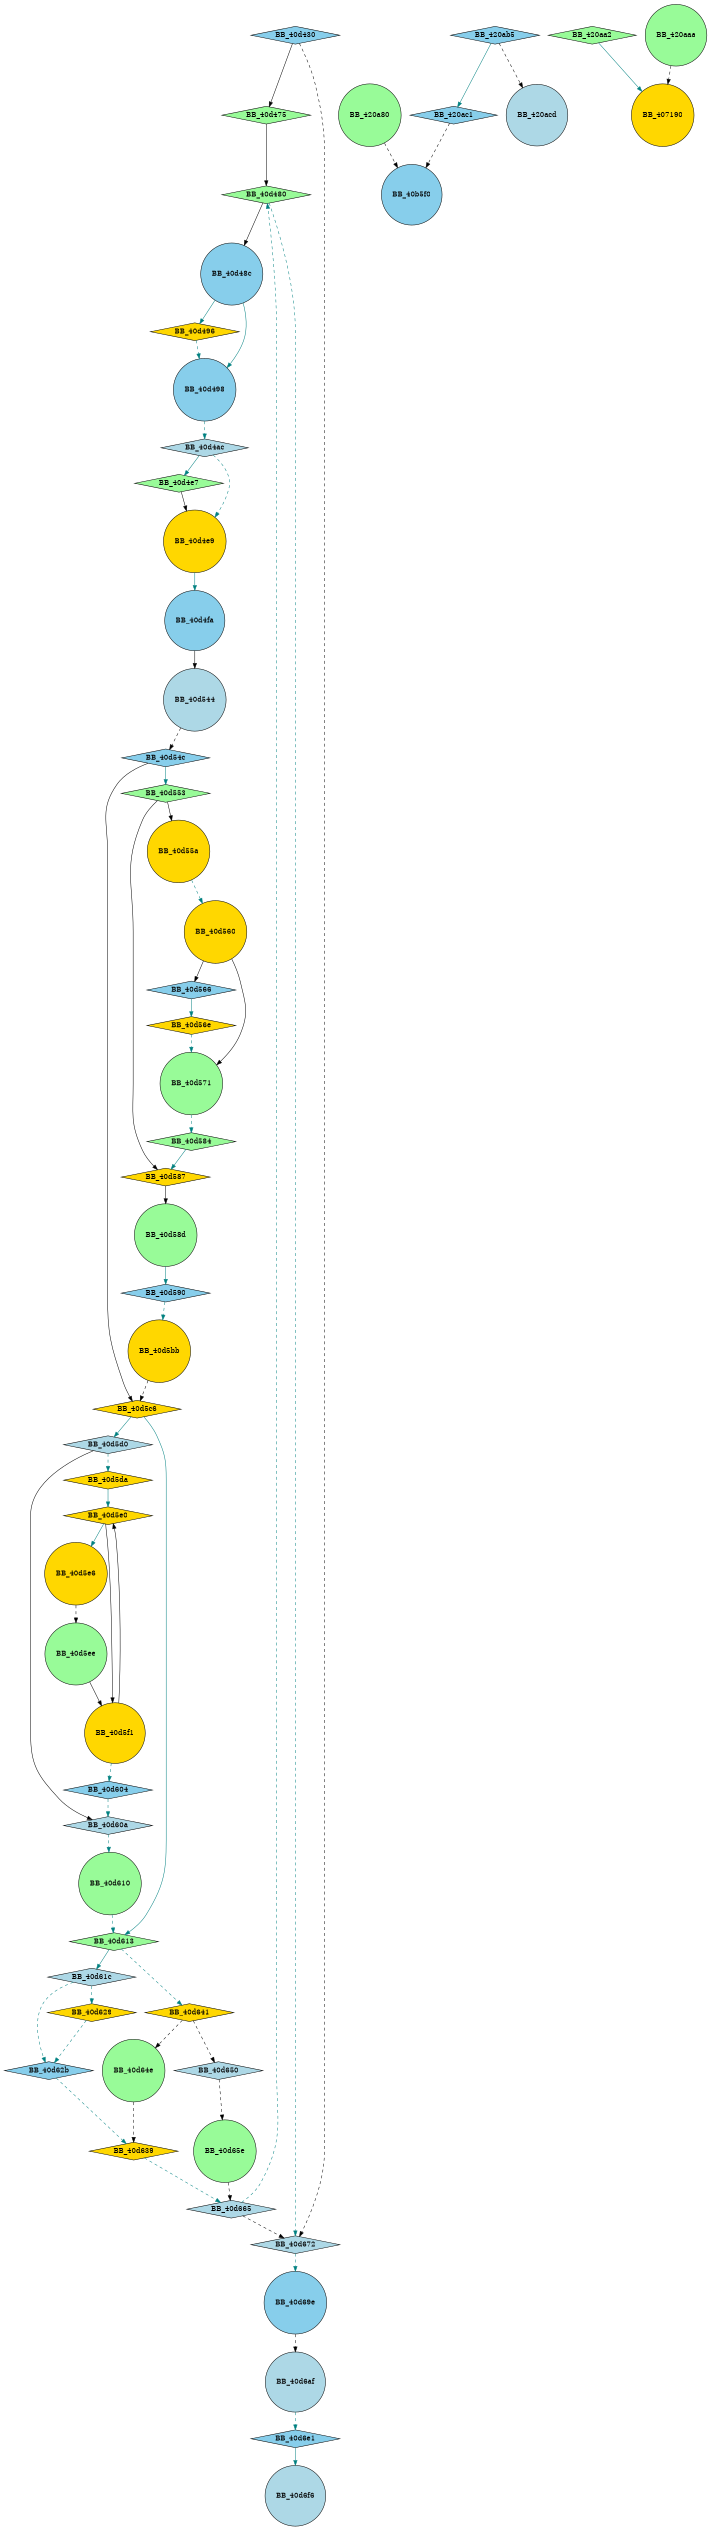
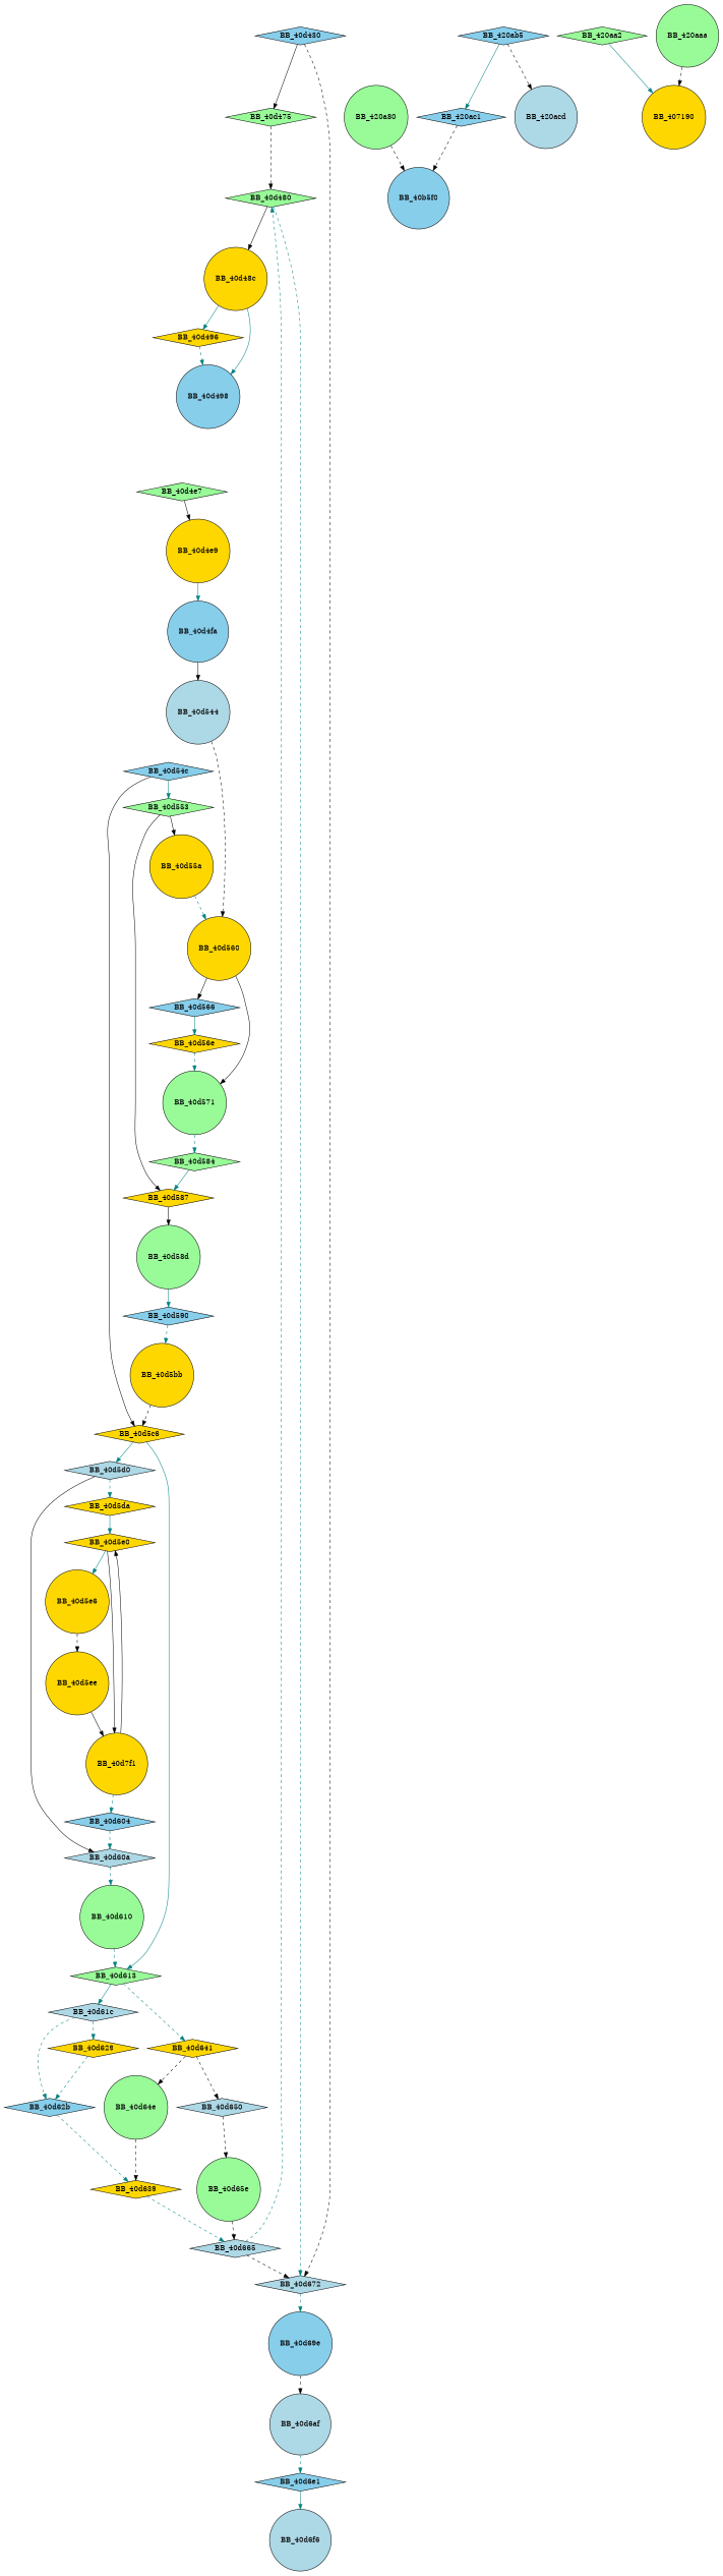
  digraph {
    node [fillcolor=gold shape=diamond style=filled]
    edge [color=teal style=dashed]
    BB_40d430 [fillcolor=skyblue]
    BB_40d475 [fillcolor=palegreen]
    BB_40d672 [fillcolor=lightblue]
    BB_40d480 [fillcolor=palegreen]
    BB_40d69e [fillcolor=skyblue shape=circle]
-   BB_40d48c [fillcolor=skyblue shape=circle]
+   BB_40d48c [shape=circle]
    BB_40d6af [fillcolor=lightblue shape=circle]
    BB_40d496
    BB_40d498 [fillcolor=skyblue shape=circle]
-   BB_40d4ac [fillcolor=lightblue]
    BB_40d4e7 [fillcolor=palegreen]
    BB_40d4e9 [shape=circle]
    BB_40d4fa [fillcolor=skyblue shape=circle]
    BB_40d544 [fillcolor=lightblue shape=circle]
    BB_40d54c [fillcolor=skyblue]
    BB_40d553 [fillcolor=palegreen]
    BB_40d5c6
    BB_40d55a [shape=circle]
    BB_40d587
    BB_40d590 [fillcolor=skyblue]
    BB_40d5bb [shape=circle]
    BB_40d560 [shape=circle]
    BB_40d58d [fillcolor=palegreen shape=circle]
    BB_40d566 [fillcolor=skyblue]
    BB_40d571 [fillcolor=palegreen shape=circle]
    BB_40d56e
    BB_40d584 [fillcolor=palegreen]
    BB_40d5d0 [fillcolor=lightblue]
    BB_40d613 [fillcolor=palegreen]
    BB_40d5da
    BB_40d60a [fillcolor=lightblue]
    BB_40d61c [fillcolor=lightblue]
    BB_40d641
    BB_40d5e0
    BB_40d610 [fillcolor=palegreen shape=circle]
    BB_40d629
    BB_40d62b [fillcolor=skyblue]
    BB_40d64e [fillcolor=palegreen shape=circle]
    BB_40d650 [fillcolor=lightblue]
    BB_40d5e6 [shape=circle]
-   BB_40d5f1 [shape=circle]
-   BB_40d5ee [fillcolor=palegreen shape=circle]
+   BB_40d5f1 [shape=circle label=BB_40d7f1]
+   BB_40d5ee [shape=circle]
    BB_40d604 [fillcolor=skyblue]
    BB_40d639
    BB_40d65e [fillcolor=palegreen shape=circle]
    BB_40d665 [fillcolor=lightblue]
    BB_40d6e1 [fillcolor=skyblue]
    BB_40d6f6 [fillcolor=lightblue shape=circle]
    BB_420a80 [fillcolor=palegreen shape=circle]
    BB_40b5f0 [fillcolor=skyblue shape=circle]
    BB_420aa2 [fillcolor=palegreen]
    BB_407190 [shape=circle]
    BB_420aaa [fillcolor=palegreen shape=circle]
    BB_420ab5 [fillcolor=skyblue]
    BB_420ac1 [fillcolor=skyblue]
    BB_420acd [fillcolor=lightblue shape=circle]
    BB_40d430 -> BB_40d475 [color=black style=solid]
    BB_40d430 -> BB_40d672 [color=black]
-   BB_40d475 -> BB_40d480 [color=black style=solid]
+   BB_40d475 -> BB_40d480 [color=black]
    BB_40d672 -> BB_40d69e
    BB_40d480 -> BB_40d672
    BB_40d480 -> BB_40d48c [color=black style=solid]
    BB_40d69e -> BB_40d6af [color=black]
    BB_40d48c -> BB_40d496 [style=solid]
    BB_40d48c -> BB_40d498 [style=solid]
    BB_40d6af -> BB_40d6e1
    BB_40d496 -> BB_40d498
-   BB_40d498 -> BB_40d4ac
-   BB_40d4ac -> BB_40d4e7 [style=solid]
-   BB_40d4ac -> BB_40d4e9
    BB_40d4e7 -> BB_40d4e9 [color=black style=solid]
    BB_40d4e9 -> BB_40d4fa [style=solid]
    BB_40d4fa -> BB_40d544 [color=black style=solid]
-   BB_40d544 -> BB_40d54c [color=black]
+   BB_40d544 -> BB_40d560 [color=black]
    BB_40d54c -> BB_40d553 [style=solid]
    BB_40d54c -> BB_40d5c6 [color=black style=solid]
    BB_40d553 -> BB_40d55a [color=black style=solid]
    BB_40d553 -> BB_40d587 [color=black style=solid]
    BB_40d5c6 -> BB_40d5d0 [style=solid]
    BB_40d5c6 -> BB_40d613 [style=solid]
    BB_40d55a -> BB_40d560
    BB_40d587 -> BB_40d58d [color=black style=solid]
    BB_40d590 -> BB_40d5bb
    BB_40d5bb -> BB_40d5c6 [color=black]
    BB_40d560 -> BB_40d566 [color=black style=solid]
    BB_40d560 -> BB_40d571 [color=black style=solid]
    BB_40d58d -> BB_40d590 [style=solid]
    BB_40d566 -> BB_40d56e [style=solid]
    BB_40d571 -> BB_40d584
    BB_40d56e -> BB_40d571
    BB_40d584 -> BB_40d587 [style=solid]
    BB_40d5d0 -> BB_40d5da
    BB_40d5d0 -> BB_40d60a [color=black style=solid]
    BB_40d613 -> BB_40d61c [style=solid]
    BB_40d613 -> BB_40d641
    BB_40d5da -> BB_40d5e0 [style=solid]
    BB_40d60a -> BB_40d610
    BB_40d61c -> BB_40d629
    BB_40d61c -> BB_40d62b
    BB_40d641 -> BB_40d64e [color=black]
    BB_40d641 -> BB_40d650 [color=black]
    BB_40d5e0 -> BB_40d5e6 [style=solid]
    BB_40d5e0 -> BB_40d5f1 [color=black style=solid]
    BB_40d610 -> BB_40d613
    BB_40d629 -> BB_40d62b
    BB_40d62b -> BB_40d639
    BB_40d64e -> BB_40d639 [color=black]
    BB_40d650 -> BB_40d65e [color=black]
    BB_40d5e6 -> BB_40d5ee [color=black]
    BB_40d5f1 -> BB_40d5e0 [color=black style=solid]
    BB_40d5f1 -> BB_40d604
    BB_40d5ee -> BB_40d5f1 [color=black style=solid]
    BB_40d604 -> BB_40d60a
    BB_40d639 -> BB_40d665
    BB_40d65e -> BB_40d665 [color=black]
    BB_40d665 -> BB_40d672 [color=black]
    BB_40d665 -> BB_40d480
    BB_40d6e1 -> BB_40d6f6 [style=solid]
    BB_420a80 -> BB_40b5f0 [color=black]
    BB_420aa2 -> BB_407190 [style=solid]
    BB_420aaa -> BB_407190 [color=black]
    BB_420ab5 -> BB_420ac1 [style=solid]
    BB_420ab5 -> BB_420acd [color=black]
    BB_420ac1 -> BB_40b5f0 [color=black]
  }
